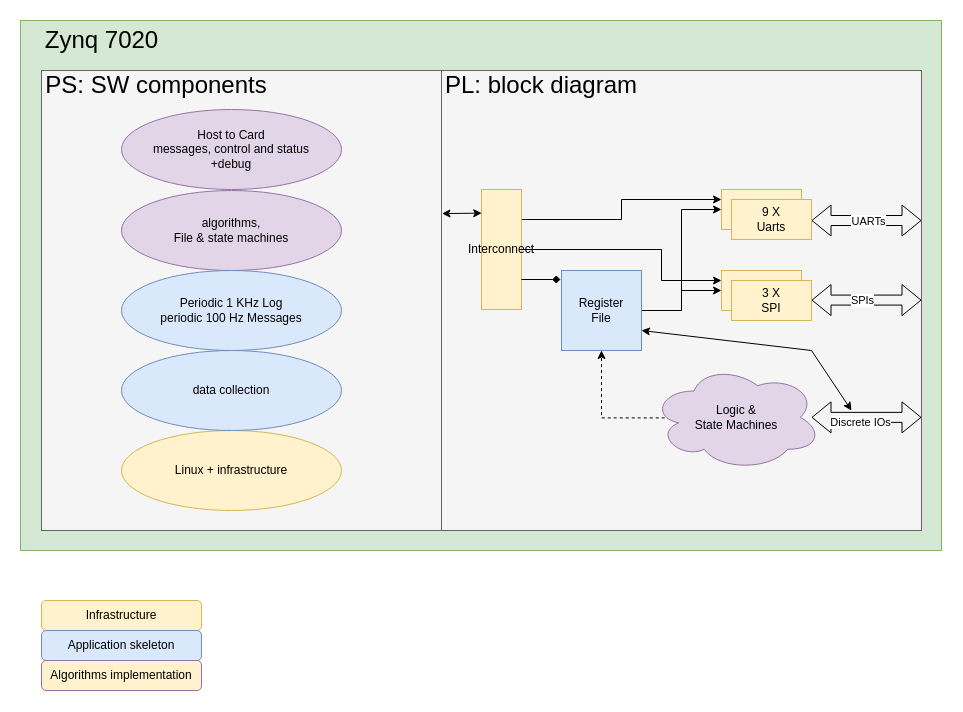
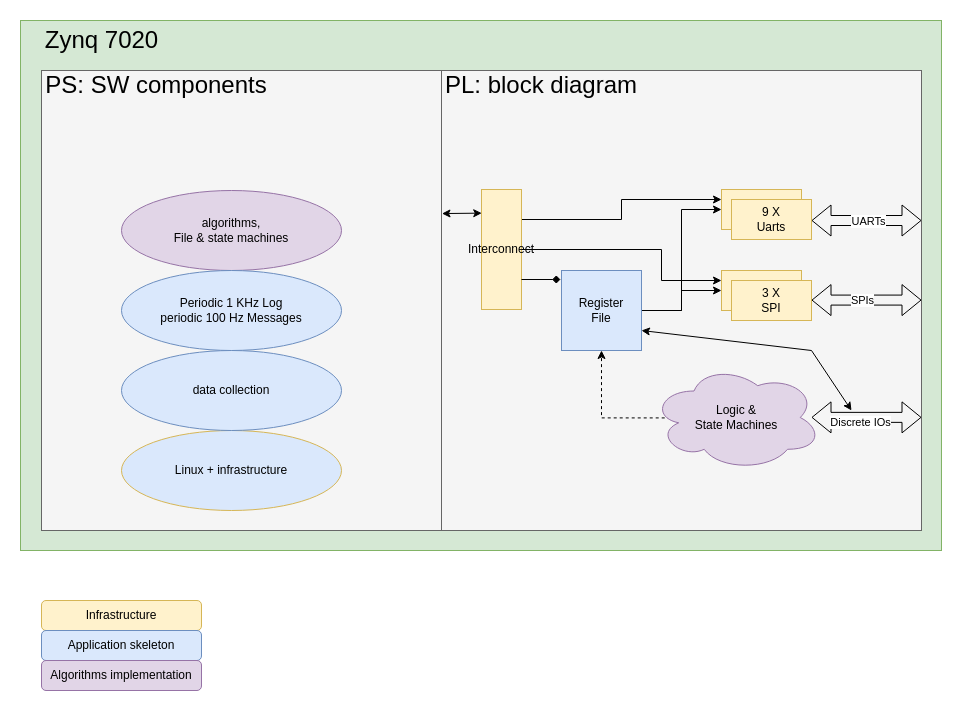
  <mxCell id="0" />
  <mxCell id="1" parent="0" />
  <mxCell id="2" value="" style="rounded=0;whiteSpace=wrap;html=1;fillColor=#d5e8d4;strokeColor=#82b366;" vertex="1" parent="1"><mxGeometry x="20" y="20" width="921" height="530" as="geometry" /></mxCell>
  <mxCell id="3" value="" style="rounded=0;whiteSpace=wrap;html=1;fillColor=#f5f5f5;fontColor=#333333;strokeColor=#666666;" vertex="1" parent="1"><mxGeometry x="41" y="70" width="400" height="460" as="geometry" /></mxCell>
  <mxCell id="4" value="" style="rounded=0;whiteSpace=wrap;html=1;fillColor=#f5f5f5;fontColor=#333333;strokeColor=#666666;" vertex="1" parent="1"><mxGeometry x="441" y="70" width="480" height="460" as="geometry" /></mxCell>
  <mxCell id="5" style="edgeStyle=orthogonalEdgeStyle;rounded=0;orthogonalLoop=1;jettySize=auto;html=1;entryX=0;entryY=0.5;entryDx=0;entryDy=0;" edge="1" parent="1" source="7" target="10"><mxGeometry relative="1" as="geometry" /></mxCell>
  <mxCell id="6" style="edgeStyle=orthogonalEdgeStyle;rounded=0;orthogonalLoop=1;jettySize=auto;html=1;entryX=0;entryY=0.5;entryDx=0;entryDy=0;" edge="1" parent="1" source="7" target="8"><mxGeometry relative="1" as="geometry" /></mxCell>
  <mxCell id="7" value="Register&lt;br&gt;File" style="whiteSpace=wrap;html=1;aspect=fixed;fillColor=#dae8fc;strokeColor=#6c8ebf;" vertex="1" parent="1"><mxGeometry x="561" y="270" width="80" height="80" as="geometry" /></mxCell>
  <mxCell id="8" value="" style="rounded=0;whiteSpace=wrap;html=1;fillColor=#fff2cc;strokeColor=#d6b656;" vertex="1" parent="1"><mxGeometry x="721" y="189" width="80" height="40" as="geometry" /></mxCell>
  <mxCell id="9" value="9 X&lt;br&gt;Uarts" style="rounded=0;whiteSpace=wrap;html=1;fillColor=#fff2cc;strokeColor=#d6b656;" vertex="1" parent="1"><mxGeometry x="731" y="199" width="80" height="40" as="geometry" /></mxCell>
  <mxCell id="10" value="" style="rounded=0;whiteSpace=wrap;html=1;fillColor=#fff2cc;strokeColor=#d6b656;" vertex="1" parent="1"><mxGeometry x="721" y="270" width="80" height="40" as="geometry" /></mxCell>
  <mxCell id="11" value="3 X&lt;br&gt;SPI" style="rounded=0;whiteSpace=wrap;html=1;fillColor=#fff2cc;strokeColor=#d6b656;" vertex="1" parent="1"><mxGeometry x="731" y="280" width="80" height="40" as="geometry" /></mxCell>
  <mxCell id="12" style="edgeStyle=orthogonalEdgeStyle;rounded=0;orthogonalLoop=1;jettySize=auto;html=1;entryX=0.5;entryY=1;entryDx=0;entryDy=0;exitX=0.113;exitY=0.504;exitDx=0;exitDy=0;exitPerimeter=0;dashed=1;" edge="1" parent="1" source="13" target="7"><mxGeometry relative="1" as="geometry" /></mxCell>
  <mxCell id="13" value="Logic &amp;amp;&lt;br&gt;State Machines" style="ellipse;shape=cloud;whiteSpace=wrap;html=1;fillColor=#e1d5e7;strokeColor=#9673a6;" vertex="1" parent="1"><mxGeometry x="651" y="364" width="170" height="106" as="geometry" /></mxCell>
  <mxCell id="14" value="" style="shape=flexArrow;endArrow=classic;startArrow=classic;html=1;rounded=0;" edge="1" parent="1"><mxGeometry width="100" height="100" relative="1" as="geometry"><mxPoint x="811" y="220" as="sourcePoint" /><mxPoint x="921" y="220" as="targetPoint" /></mxGeometry></mxCell>
  <mxCell id="15" value="UARTs" style="edgeLabel;html=1;align=center;verticalAlign=middle;resizable=0;points=[];" vertex="1" connectable="0" parent="14"><mxGeometry x="0.026" relative="1" as="geometry"><mxPoint as="offset" /></mxGeometry></mxCell>
  <mxCell id="16" value="" style="shape=flexArrow;endArrow=classic;startArrow=classic;html=1;rounded=0;" edge="1" parent="1"><mxGeometry width="100" height="100" relative="1" as="geometry"><mxPoint x="811" y="299.58" as="sourcePoint" /><mxPoint x="921" y="299.58" as="targetPoint" /></mxGeometry></mxCell>
  <mxCell id="17" value="SPIs" style="edgeLabel;html=1;align=center;verticalAlign=middle;resizable=0;points=[];" vertex="1" connectable="0" parent="16"><mxGeometry x="-0.095" relative="1" as="geometry"><mxPoint as="offset" /></mxGeometry></mxCell>
  <mxCell id="18" value="" style="shape=flexArrow;endArrow=classic;startArrow=classic;html=1;rounded=0;" edge="1" parent="1"><mxGeometry width="100" height="100" relative="1" as="geometry"><mxPoint x="811" y="416.86" as="sourcePoint" /><mxPoint x="921" y="416.86" as="targetPoint" /></mxGeometry></mxCell>
  <mxCell id="19" value="Discrete IOs" style="edgeLabel;html=1;align=center;verticalAlign=middle;resizable=0;points=[];" vertex="1" connectable="0" parent="18"><mxGeometry x="-0.125" y="-5" relative="1" as="geometry"><mxPoint as="offset" /></mxGeometry></mxCell>
  <mxCell id="20" value="" style="endArrow=classic;startArrow=classic;html=1;rounded=0;exitX=1;exitY=0.75;exitDx=0;exitDy=0;" edge="1" parent="1" source="7"><mxGeometry width="50" height="50" relative="1" as="geometry"><mxPoint x="721" y="400" as="sourcePoint" /><mxPoint x="851" y="410" as="targetPoint" /><Array as="points"><mxPoint x="811" y="350" /></Array></mxGeometry></mxCell>
  <mxCell id="21" style="edgeStyle=orthogonalEdgeStyle;rounded=0;orthogonalLoop=1;jettySize=auto;html=1;exitX=1;exitY=0.25;exitDx=0;exitDy=0;entryX=0;entryY=0.25;entryDx=0;entryDy=0;" edge="1" parent="1" source="23" target="8"><mxGeometry relative="1" as="geometry" /></mxCell>
  <mxCell id="22" style="edgeStyle=orthogonalEdgeStyle;rounded=0;orthogonalLoop=1;jettySize=auto;html=1;exitX=1;exitY=0.5;exitDx=0;exitDy=0;entryX=0;entryY=0.25;entryDx=0;entryDy=0;" edge="1" parent="1" source="23" target="10"><mxGeometry relative="1" as="geometry"><Array as="points"><mxPoint x="661" y="249" /><mxPoint x="661" y="280" /></Array></mxGeometry></mxCell>
  <mxCell id="23" value="Interconnect" style="rounded=0;whiteSpace=wrap;html=1;fillColor=#fff2cc;strokeColor=#d6b656;" vertex="1" parent="1"><mxGeometry x="481" y="189" width="40" height="120" as="geometry" /></mxCell>
  <mxCell id="24" style="edgeStyle=orthogonalEdgeStyle;rounded=0;orthogonalLoop=1;jettySize=auto;html=1;exitX=1;exitY=0.75;exitDx=0;exitDy=0;entryX=-0.013;entryY=0.114;entryDx=0;entryDy=0;entryPerimeter=0;endArrow=diamond;" edge="1" parent="1" source="23" target="7"><mxGeometry relative="1" as="geometry" /></mxCell>
- <mxCell id="25" value="Linux + infrastructure" style="ellipse;whiteSpace=wrap;html=1;fillColor=#fff2cc;strokeColor=#d6b656;" vertex="1" parent="1"><mxGeometry x="121" y="430" width="220" height="80" as="geometry" /></mxCell>
+ <mxCell id="25" value="Linux + infrastructure" style="ellipse;whiteSpace=wrap;html=1;fillColor=#dae8fc;strokeColor=#d6b656;" vertex="1" parent="1"><mxGeometry x="121" y="430" width="220" height="80" as="geometry" /></mxCell>
  <mxCell id="26" value="data collection" style="ellipse;whiteSpace=wrap;html=1;fillColor=#dae8fc;strokeColor=#6c8ebf;" vertex="1" parent="1"><mxGeometry x="121" y="350" width="220" height="80" as="geometry" /></mxCell>
  <mxCell id="27" value="algorithms, &lt;br&gt;File &amp;amp; state machines" style="ellipse;whiteSpace=wrap;html=1;fillColor=#e1d5e7;strokeColor=#9673a6;" vertex="1" parent="1"><mxGeometry x="121" y="190" width="220" height="80" as="geometry" /></mxCell>
  <mxCell id="28" value="Periodic 1 KHz Log&lt;br&gt;periodic 100 Hz Messages" style="ellipse;whiteSpace=wrap;html=1;fillColor=#dae8fc;strokeColor=#6c8ebf;" vertex="1" parent="1"><mxGeometry x="121" y="270" width="220" height="80" as="geometry" /></mxCell>
- <mxCell id="29" value="Host to Card&lt;br&gt;messages, control and status&lt;br&gt;+debug" style="ellipse;whiteSpace=wrap;html=1;fillColor=#e1d5e7;strokeColor=#9673a6;" vertex="1" parent="1"><mxGeometry x="121" y="109" width="220" height="80" as="geometry" /></mxCell>
  <mxCell id="30" value="Infrastructure" style="rounded=1;whiteSpace=wrap;html=1;fillColor=#fff2cc;strokeColor=#d6b656;" vertex="1" parent="1"><mxGeometry x="41" y="600" width="160" height="30" as="geometry" /></mxCell>
  <mxCell id="31" value="Application skeleton" style="rounded=1;whiteSpace=wrap;html=1;fillColor=#dae8fc;strokeColor=#6c8ebf;" vertex="1" parent="1"><mxGeometry x="41" y="630" width="160" height="30" as="geometry" /></mxCell>
- <mxCell id="32" value="Algorithms implementation" style="rounded=1;whiteSpace=wrap;html=1;fillColor=#fff2cc;strokeColor=#9673a6;" vertex="1" parent="1"><mxGeometry x="41" y="660" width="160" height="30" as="geometry" /></mxCell>
+ <mxCell id="32" value="Algorithms implementation" style="rounded=1;whiteSpace=wrap;html=1;fillColor=#e1d5e7;strokeColor=#9673a6;" vertex="1" parent="1"><mxGeometry x="41" y="660" width="160" height="30" as="geometry" /></mxCell>
  <mxCell id="33" value="&lt;font style=&quot;font-size: 24px;&quot;&gt;Zynq 7020&lt;/font&gt;" style="text;html=1;align=center;verticalAlign=middle;resizable=0;points=[];autosize=1;strokeColor=none;fillColor=none;" vertex="1" parent="1"><mxGeometry x="31" y="20" width="140" height="40" as="geometry" /></mxCell>
  <mxCell id="34" value="&lt;font style=&quot;font-size: 24px;&quot;&gt;PL: block diagram&lt;/font&gt;" style="text;html=1;strokeColor=none;fillColor=none;align=center;verticalAlign=middle;whiteSpace=wrap;rounded=0;" vertex="1" parent="1"><mxGeometry x="441" y="70" width="200" height="30" as="geometry" /></mxCell>
  <mxCell id="35" value="&lt;font style=&quot;font-size: 24px;&quot;&gt;PS: SW components&lt;/font&gt;" style="text;html=1;strokeColor=none;fillColor=none;align=center;verticalAlign=middle;whiteSpace=wrap;rounded=0;" vertex="1" parent="1"><mxGeometry x="41" y="70" width="230" height="30" as="geometry" /></mxCell>
  <mxCell id="36" value="" style="endArrow=classic;startArrow=classic;html=1;rounded=0;entryX=0.006;entryY=0.197;entryDx=0;entryDy=0;entryPerimeter=0;exitX=0.001;exitY=0.311;exitDx=0;exitDy=0;exitPerimeter=0;" edge="1" parent="1" source="4" target="23"><mxGeometry width="50" height="50" relative="1" as="geometry"><mxPoint x="631" y="310" as="sourcePoint" /><mxPoint x="681" y="260" as="targetPoint" /><Array as="points" /></mxGeometry></mxCell>
